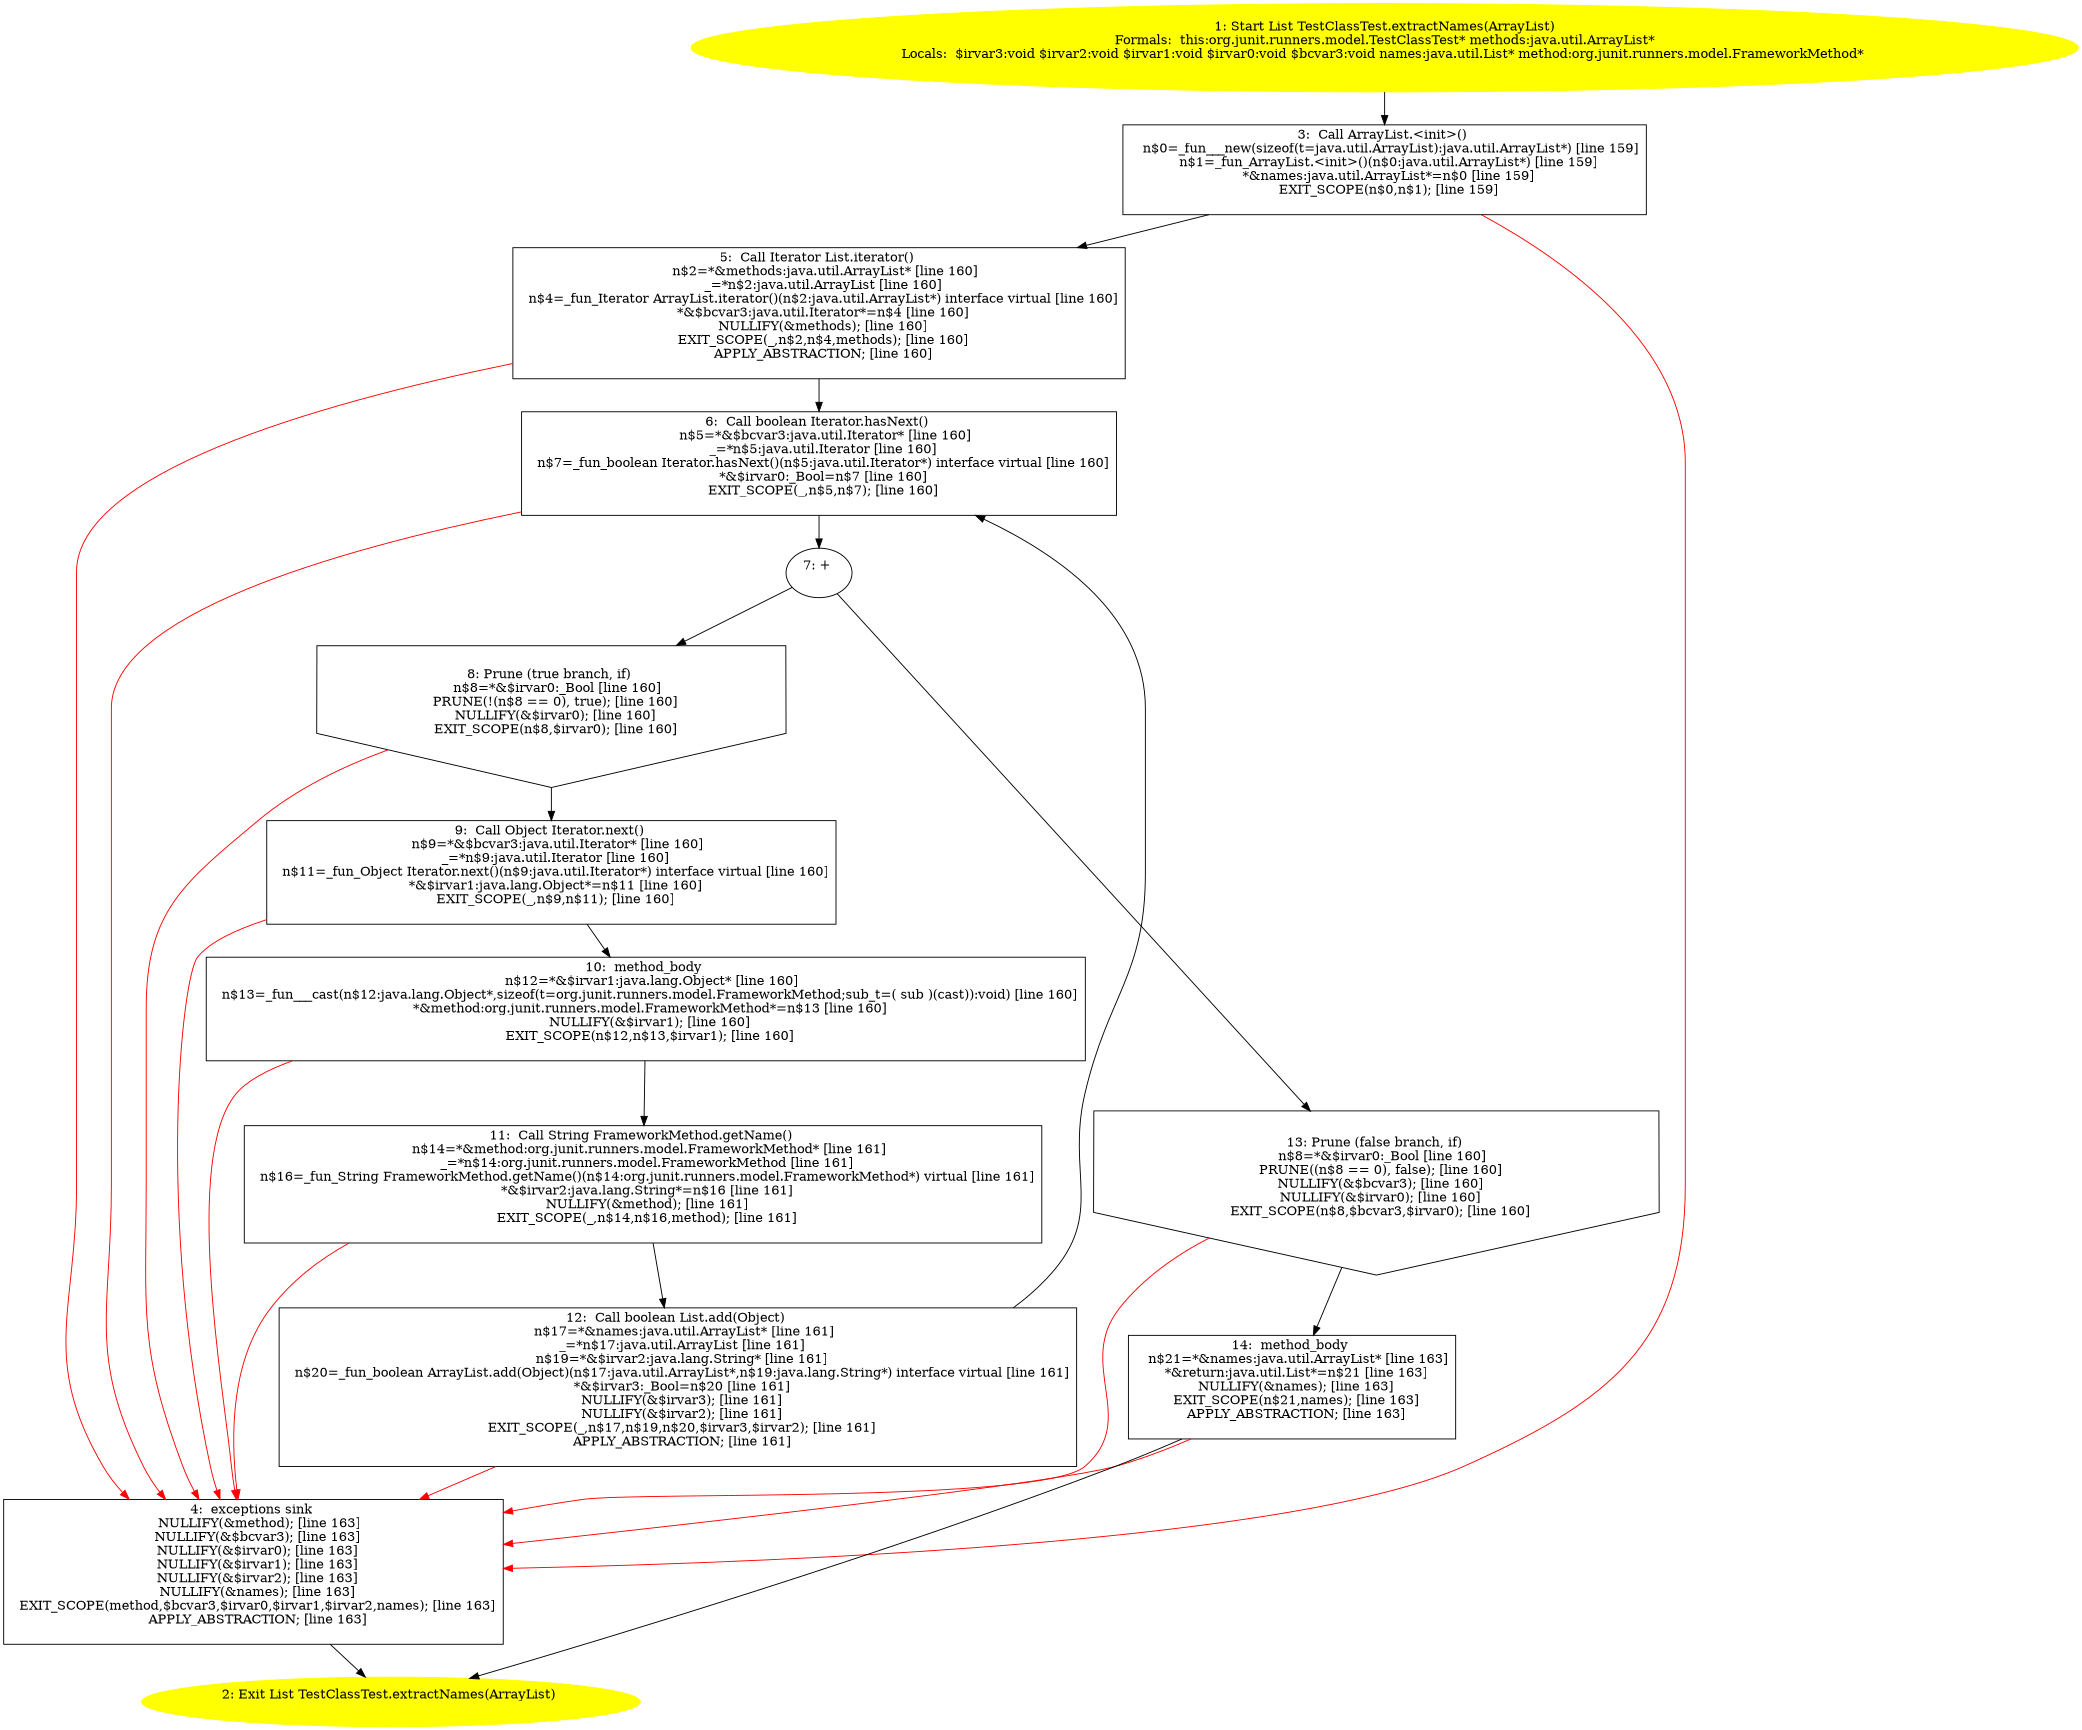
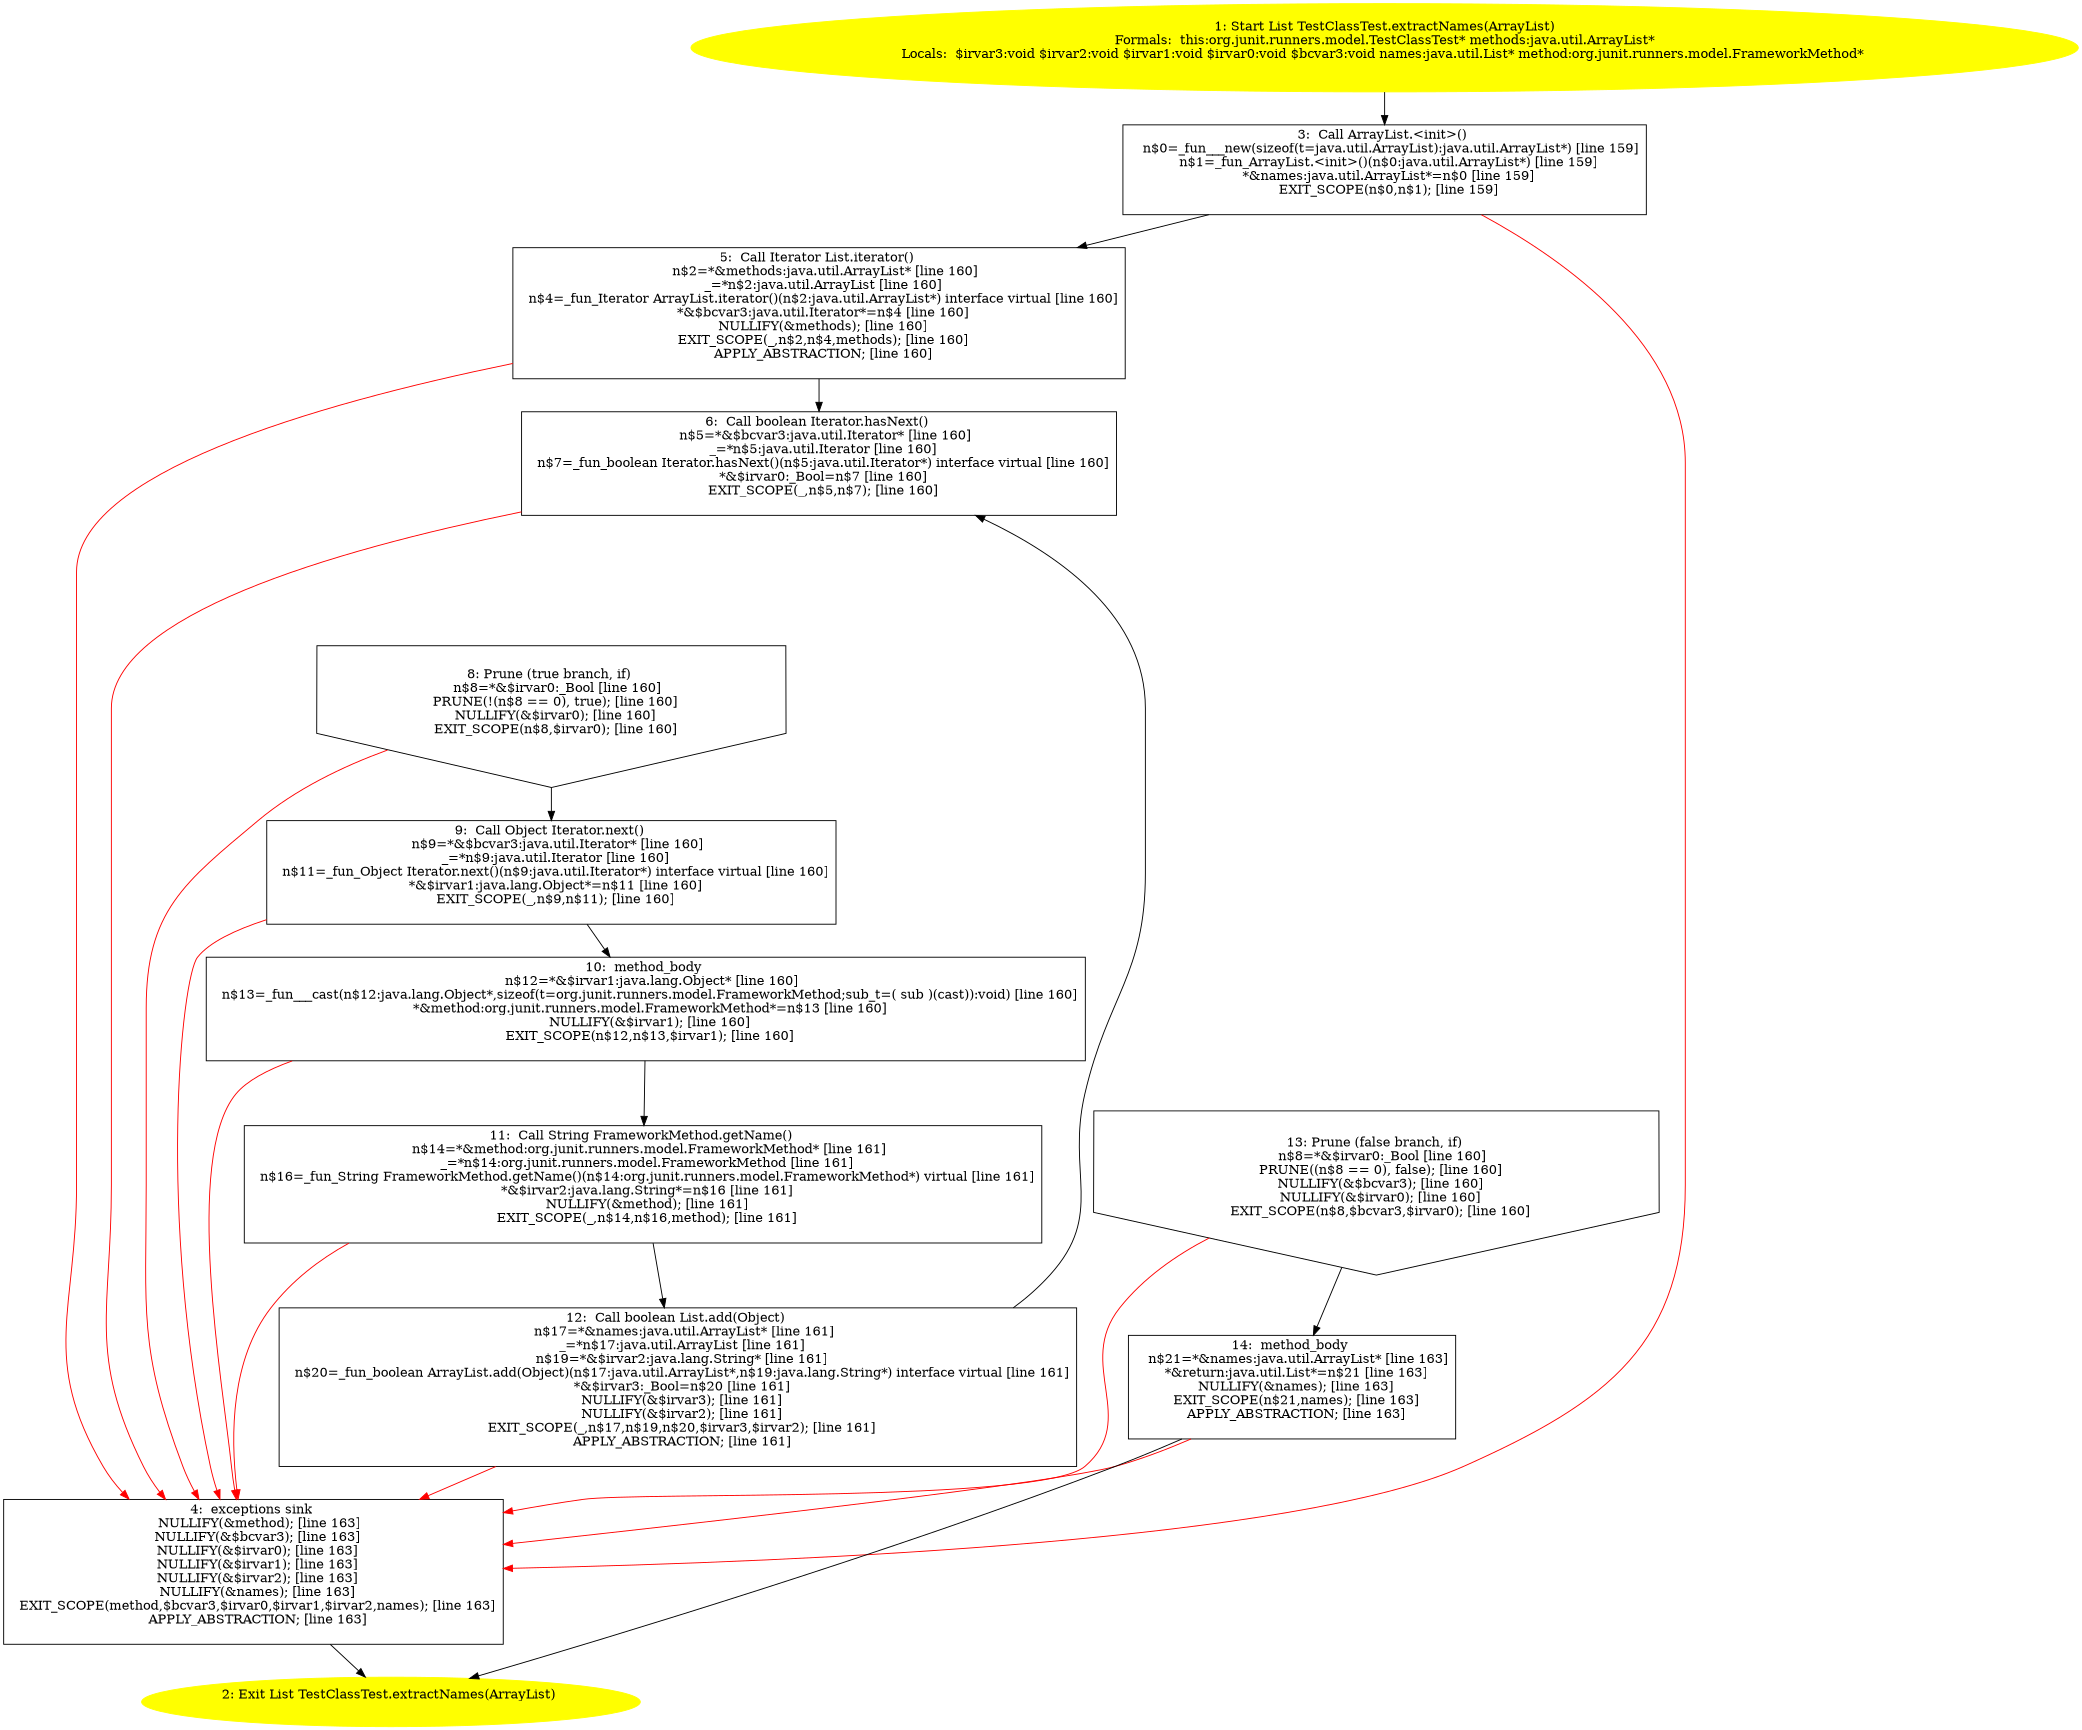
  digraph {
    node [shape=box]
    n1 [color=yellow label="1: Start List TestClassTest.extractNames(ArrayList)\nFormals:  this:org.junit.runners.model.TestClassTest* methods:java.util.ArrayList*\nLocals:  $irvar3:void $irvar2:void $irvar1:void $irvar0:void $bcvar3:void names:java.util.List* method:org.junit.runners.model.FrameworkMethod* \n  " style=filled shape=""]
    n2 [label="3:  Call ArrayList.<init>() \n   n$0=_fun___new(sizeof(t=java.util.ArrayList):java.util.ArrayList*) [line 159]\n  n$1=_fun_ArrayList.<init>()(n$0:java.util.ArrayList*) [line 159]\n  *&names:java.util.ArrayList*=n$0 [line 159]\n  EXIT_SCOPE(n$0,n$1); [line 159]\n "]
    n3 [label="5:  Call Iterator List.iterator() \n   n$2=*&methods:java.util.ArrayList* [line 160]\n  _=*n$2:java.util.ArrayList [line 160]\n  n$4=_fun_Iterator ArrayList.iterator()(n$2:java.util.ArrayList*) interface virtual [line 160]\n  *&$bcvar3:java.util.Iterator*=n$4 [line 160]\n  NULLIFY(&methods); [line 160]\n  EXIT_SCOPE(_,n$2,n$4,methods); [line 160]\n  APPLY_ABSTRACTION; [line 160]\n "]
    n4 [label="4:  exceptions sink \n   NULLIFY(&method); [line 163]\n  NULLIFY(&$bcvar3); [line 163]\n  NULLIFY(&$irvar0); [line 163]\n  NULLIFY(&$irvar1); [line 163]\n  NULLIFY(&$irvar2); [line 163]\n  NULLIFY(&names); [line 163]\n  EXIT_SCOPE(method,$bcvar3,$irvar0,$irvar1,$irvar2,names); [line 163]\n  APPLY_ABSTRACTION; [line 163]\n "]
    n5 [color=yellow label="2: Exit List TestClassTest.extractNames(ArrayList) \n  " style=filled shape=""]
    n6 [label="6:  Call boolean Iterator.hasNext() \n   n$5=*&$bcvar3:java.util.Iterator* [line 160]\n  _=*n$5:java.util.Iterator [line 160]\n  n$7=_fun_boolean Iterator.hasNext()(n$5:java.util.Iterator*) interface virtual [line 160]\n  *&$irvar0:_Bool=n$7 [line 160]\n  EXIT_SCOPE(_,n$5,n$7); [line 160]\n "]
-   n7 [label="7: + \n  " shape=""]
    n8 [label="8: Prune (true branch, if) \n   n$8=*&$irvar0:_Bool [line 160]\n  PRUNE(!(n$8 == 0), true); [line 160]\n  NULLIFY(&$irvar0); [line 160]\n  EXIT_SCOPE(n$8,$irvar0); [line 160]\n " shape=invhouse]
    n9 [label="13: Prune (false branch, if) \n   n$8=*&$irvar0:_Bool [line 160]\n  PRUNE((n$8 == 0), false); [line 160]\n  NULLIFY(&$bcvar3); [line 160]\n  NULLIFY(&$irvar0); [line 160]\n  EXIT_SCOPE(n$8,$bcvar3,$irvar0); [line 160]\n " shape=invhouse]
    n10 [label="9:  Call Object Iterator.next() \n   n$9=*&$bcvar3:java.util.Iterator* [line 160]\n  _=*n$9:java.util.Iterator [line 160]\n  n$11=_fun_Object Iterator.next()(n$9:java.util.Iterator*) interface virtual [line 160]\n  *&$irvar1:java.lang.Object*=n$11 [line 160]\n  EXIT_SCOPE(_,n$9,n$11); [line 160]\n "]
    n11 [label="14:  method_body \n   n$21=*&names:java.util.ArrayList* [line 163]\n  *&return:java.util.List*=n$21 [line 163]\n  NULLIFY(&names); [line 163]\n  EXIT_SCOPE(n$21,names); [line 163]\n  APPLY_ABSTRACTION; [line 163]\n "]
    n12 [label="10:  method_body \n   n$12=*&$irvar1:java.lang.Object* [line 160]\n  n$13=_fun___cast(n$12:java.lang.Object*,sizeof(t=org.junit.runners.model.FrameworkMethod;sub_t=( sub )(cast)):void) [line 160]\n  *&method:org.junit.runners.model.FrameworkMethod*=n$13 [line 160]\n  NULLIFY(&$irvar1); [line 160]\n  EXIT_SCOPE(n$12,n$13,$irvar1); [line 160]\n "]
    n13 [label="11:  Call String FrameworkMethod.getName() \n   n$14=*&method:org.junit.runners.model.FrameworkMethod* [line 161]\n  _=*n$14:org.junit.runners.model.FrameworkMethod [line 161]\n  n$16=_fun_String FrameworkMethod.getName()(n$14:org.junit.runners.model.FrameworkMethod*) virtual [line 161]\n  *&$irvar2:java.lang.String*=n$16 [line 161]\n  NULLIFY(&method); [line 161]\n  EXIT_SCOPE(_,n$14,n$16,method); [line 161]\n "]
    n14 [label="12:  Call boolean List.add(Object) \n   n$17=*&names:java.util.ArrayList* [line 161]\n  _=*n$17:java.util.ArrayList [line 161]\n  n$19=*&$irvar2:java.lang.String* [line 161]\n  n$20=_fun_boolean ArrayList.add(Object)(n$17:java.util.ArrayList*,n$19:java.lang.String*) interface virtual [line 161]\n  *&$irvar3:_Bool=n$20 [line 161]\n  NULLIFY(&$irvar3); [line 161]\n  NULLIFY(&$irvar2); [line 161]\n  EXIT_SCOPE(_,n$17,n$19,n$20,$irvar3,$irvar2); [line 161]\n  APPLY_ABSTRACTION; [line 161]\n "]
    n1 -> n2
    n2 -> n3
    n2 -> n4 [color=red]
    n3 -> n4 [color=red]
    n3 -> n6
    n4 -> n5
    n6 -> n4 [color=red]
-   n6 -> n7
-   n7 -> n8
-   n7 -> n9
    n8 -> n4 [color=red]
    n8 -> n10
    n9 -> n4 [color=red]
    n9 -> n11
    n10 -> n4 [color=red]
    n10 -> n12
    n11 -> n4 [color=red]
    n11 -> n5
    n12 -> n4 [color=red]
    n12 -> n13
    n13 -> n4 [color=red]
    n13 -> n14
    n14 -> n4 [color=red]
    n14 -> n6
  }
